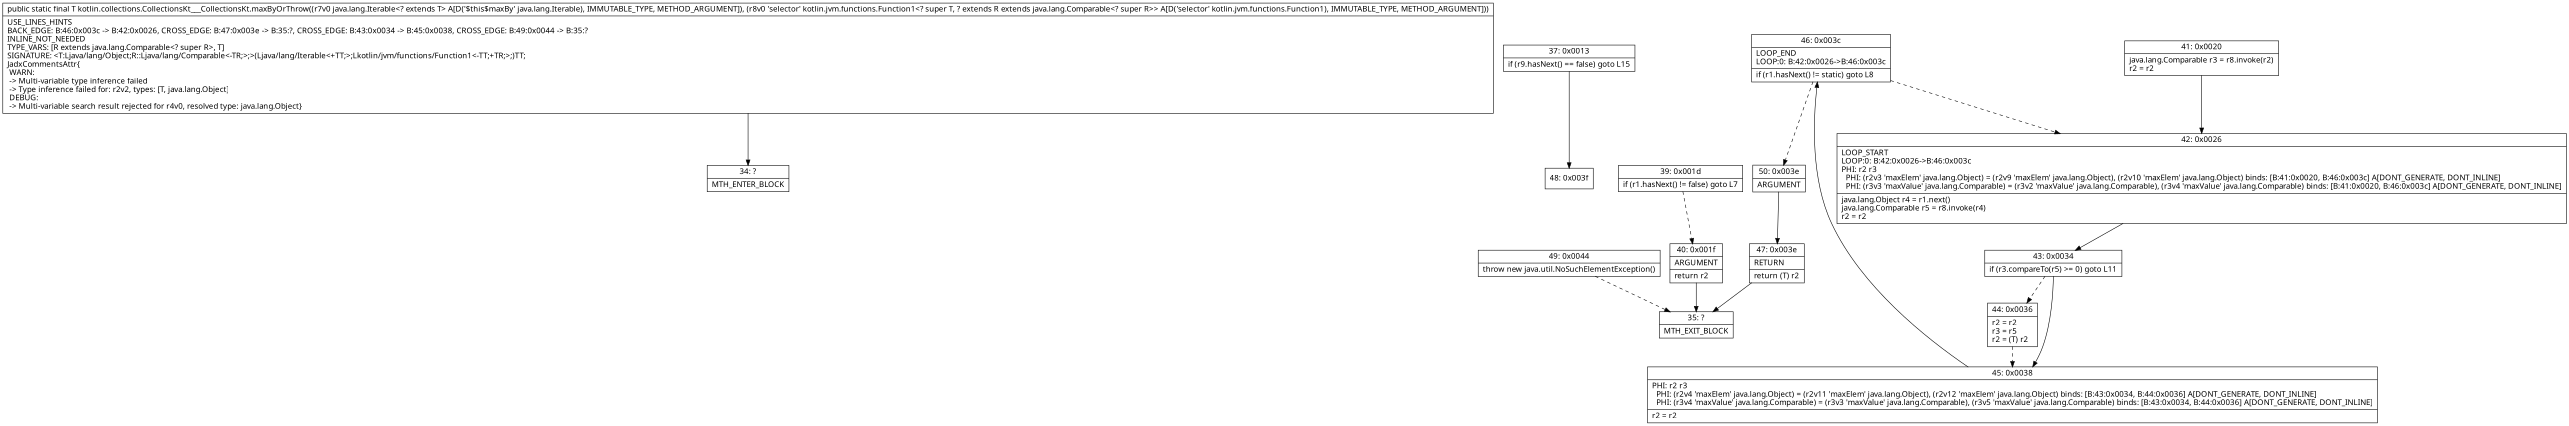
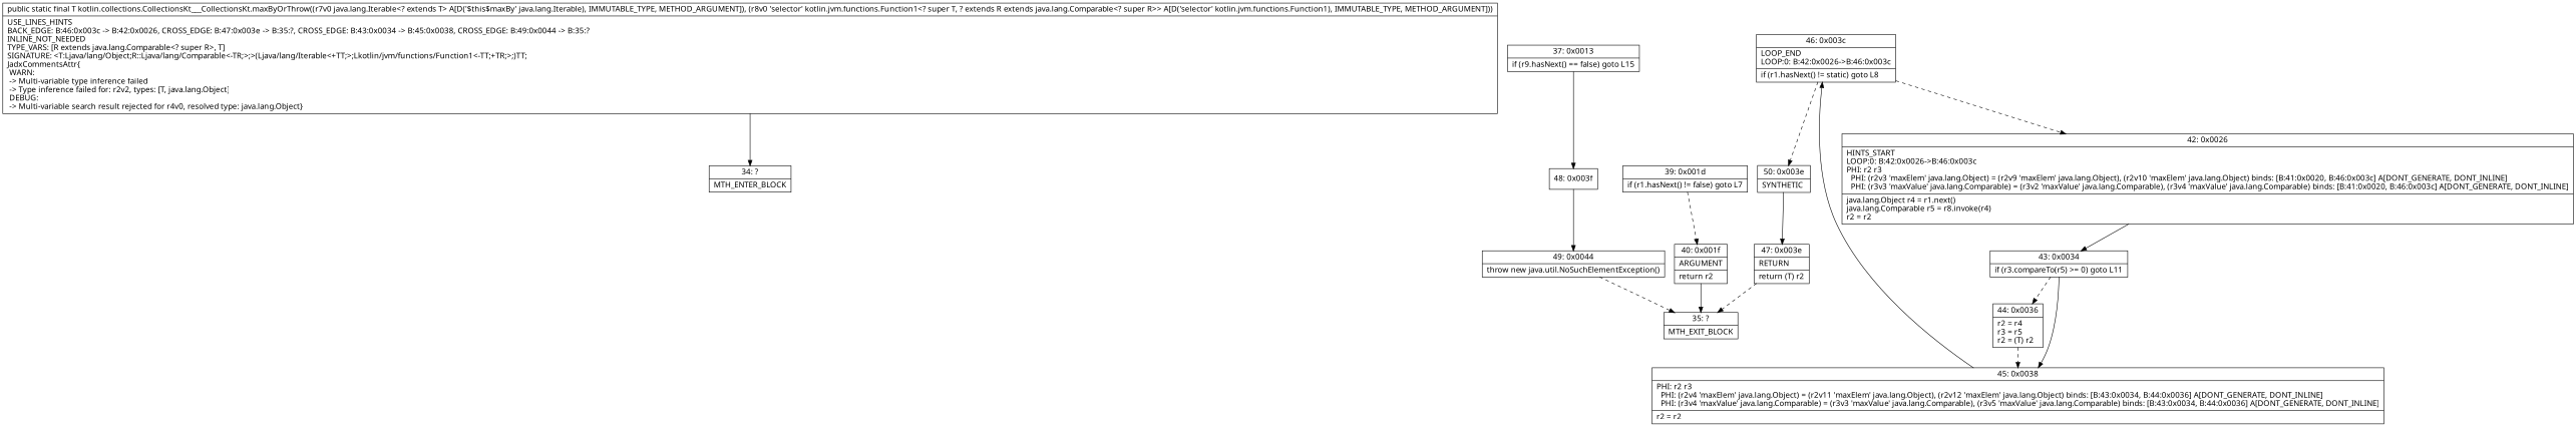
  digraph {
    fontname="Noto Sans"
    node [fontname="Noto Sans" shape=record]
    edge [fontname="Noto Sans"]
    n1 [label="{34\:\ ?|MTH_ENTER_BLOCK\l}"]
    n2 [label="{37\:\ 0x0013|if (r9.hasNext() == false) goto L15\l}"]
    n3 [label="{48\:\ 0x003f}"]
    n4 [label="{49\:\ 0x0044|throw new java.util.NoSuchElementException()\l}"]
    n5 [label="{39\:\ 0x001d|if (r1.hasNext() != false) goto L7\l}"]
    n6 [label="{40\:\ 0x001f|ARGUMENT\l|return r2\l}"]
    n7 [label="{35\:\ ?|MTH_EXIT_BLOCK\l}"]
-   n8 [label="{41\:\ 0x0020|java.lang.Comparable r3 = r8.invoke(r2)\lr2 = r2\l}"]
-   n9 [label="{42\:\ 0x0026|LOOP_START\lLOOP:0: B:42:0x0026\-\>B:46:0x003c\lPHI: r2 r3 \l  PHI: (r2v3 'maxElem' java.lang.Object) = (r2v9 'maxElem' java.lang.Object), (r2v10 'maxElem' java.lang.Object) binds: [B:41:0x0020, B:46:0x003c] A[DONT_GENERATE, DONT_INLINE]\l  PHI: (r3v3 'maxValue' java.lang.Comparable) = (r3v2 'maxValue' java.lang.Comparable), (r3v4 'maxValue' java.lang.Comparable) binds: [B:41:0x0020, B:46:0x003c] A[DONT_GENERATE, DONT_INLINE]\l|java.lang.Object r4 = r1.next()\ljava.lang.Comparable r5 = r8.invoke(r4)\lr2 = r2\l}"]
+   n9 [label="{42\:\ 0x0026|HINTS_START\lLOOP:0: B:42:0x0026\-\>B:46:0x003c\lPHI: r2 r3 \l  PHI: (r2v3 'maxElem' java.lang.Object) = (r2v9 'maxElem' java.lang.Object), (r2v10 'maxElem' java.lang.Object) binds: [B:41:0x0020, B:46:0x003c] A[DONT_GENERATE, DONT_INLINE]\l  PHI: (r3v3 'maxValue' java.lang.Comparable) = (r3v2 'maxValue' java.lang.Comparable), (r3v4 'maxValue' java.lang.Comparable) binds: [B:41:0x0020, B:46:0x003c] A[DONT_GENERATE, DONT_INLINE]\l|java.lang.Object r4 = r1.next()\ljava.lang.Comparable r5 = r8.invoke(r4)\lr2 = r2\l}"]
    n10 [label="{43\:\ 0x0034|if (r3.compareTo(r5) \>= 0) goto L11\l}"]
-   n11 [label="{44\:\ 0x0036|r2 = r2\lr3 = r5\lr2 = (T) r2\l}"]
+   n11 [label="{44\:\ 0x0036|r2 = r4\lr3 = r5\lr2 = (T) r2\l}"]
    n12 [label="{45\:\ 0x0038|PHI: r2 r3 \l  PHI: (r2v4 'maxElem' java.lang.Object) = (r2v11 'maxElem' java.lang.Object), (r2v12 'maxElem' java.lang.Object) binds: [B:43:0x0034, B:44:0x0036] A[DONT_GENERATE, DONT_INLINE]\l  PHI: (r3v4 'maxValue' java.lang.Comparable) = (r3v3 'maxValue' java.lang.Comparable), (r3v5 'maxValue' java.lang.Comparable) binds: [B:43:0x0034, B:44:0x0036] A[DONT_GENERATE, DONT_INLINE]\l|r2 = r2\l}"]
    n13 [label="{46\:\ 0x003c|LOOP_END\lLOOP:0: B:42:0x0026\-\>B:46:0x003c\l|if (r1.hasNext() != static) goto L8\l}"]
-   n14 [label="{50\:\ 0x003e|ARGUMENT\l}"]
+   n14 [label="{50\:\ 0x003e|SYNTHETIC\l}"]
    n15 [label="{47\:\ 0x003e|RETURN\l|return (T) r2\l}"]
    n16 [label="{public static final T kotlin.collections.CollectionsKt___CollectionsKt.maxByOrThrow((r7v0 java.lang.Iterable\<? extends T\> A[D('$this$maxBy' java.lang.Iterable), IMMUTABLE_TYPE, METHOD_ARGUMENT]), (r8v0 'selector' kotlin.jvm.functions.Function1\<? super T, ? extends R extends java.lang.Comparable\<? super R\>\> A[D('selector' kotlin.jvm.functions.Function1), IMMUTABLE_TYPE, METHOD_ARGUMENT]))  | USE_LINES_HINTS\lBACK_EDGE: B:46:0x003c \-\> B:42:0x0026, CROSS_EDGE: B:47:0x003e \-\> B:35:?, CROSS_EDGE: B:43:0x0034 \-\> B:45:0x0038, CROSS_EDGE: B:49:0x0044 \-\> B:35:?\lINLINE_NOT_NEEDED\lTYPE_VARS: [R extends java.lang.Comparable\<? super R\>, T]\lSIGNATURE: \<T:Ljava\/lang\/Object;R::Ljava\/lang\/Comparable\<\-TR;\>;\>(Ljava\/lang\/Iterable\<+TT;\>;Lkotlin\/jvm\/functions\/Function1\<\-TT;+TR;\>;)TT;\lJadxCommentsAttr\{\l WARN: \l \-\> Multi\-variable type inference failed\l \-\> Type inference failed for: r2v2, types: [T, java.lang.Object]\l DEBUG: \l \-\> Multi\-variable search result rejected for r4v0, resolved type: java.lang.Object\}\l}"]
    n2 -> n3
+   n3 -> n4
    n4 -> n7 [style=dashed]
    n5 -> n6 [style=dashed]
    n6 -> n7
-   n8 -> n9
    n9 -> n10
    n10 -> n11 [style=dashed]
    n10 -> n12
    n11 -> n12 [style=dashed]
    n12 -> n13
    n13 -> n9 [style=dashed]
    n13 -> n14 [style=dashed]
    n14 -> n15
-   n15 -> n7
+   n15 -> n7 [style=dashed]
    n16 -> n1
  }
